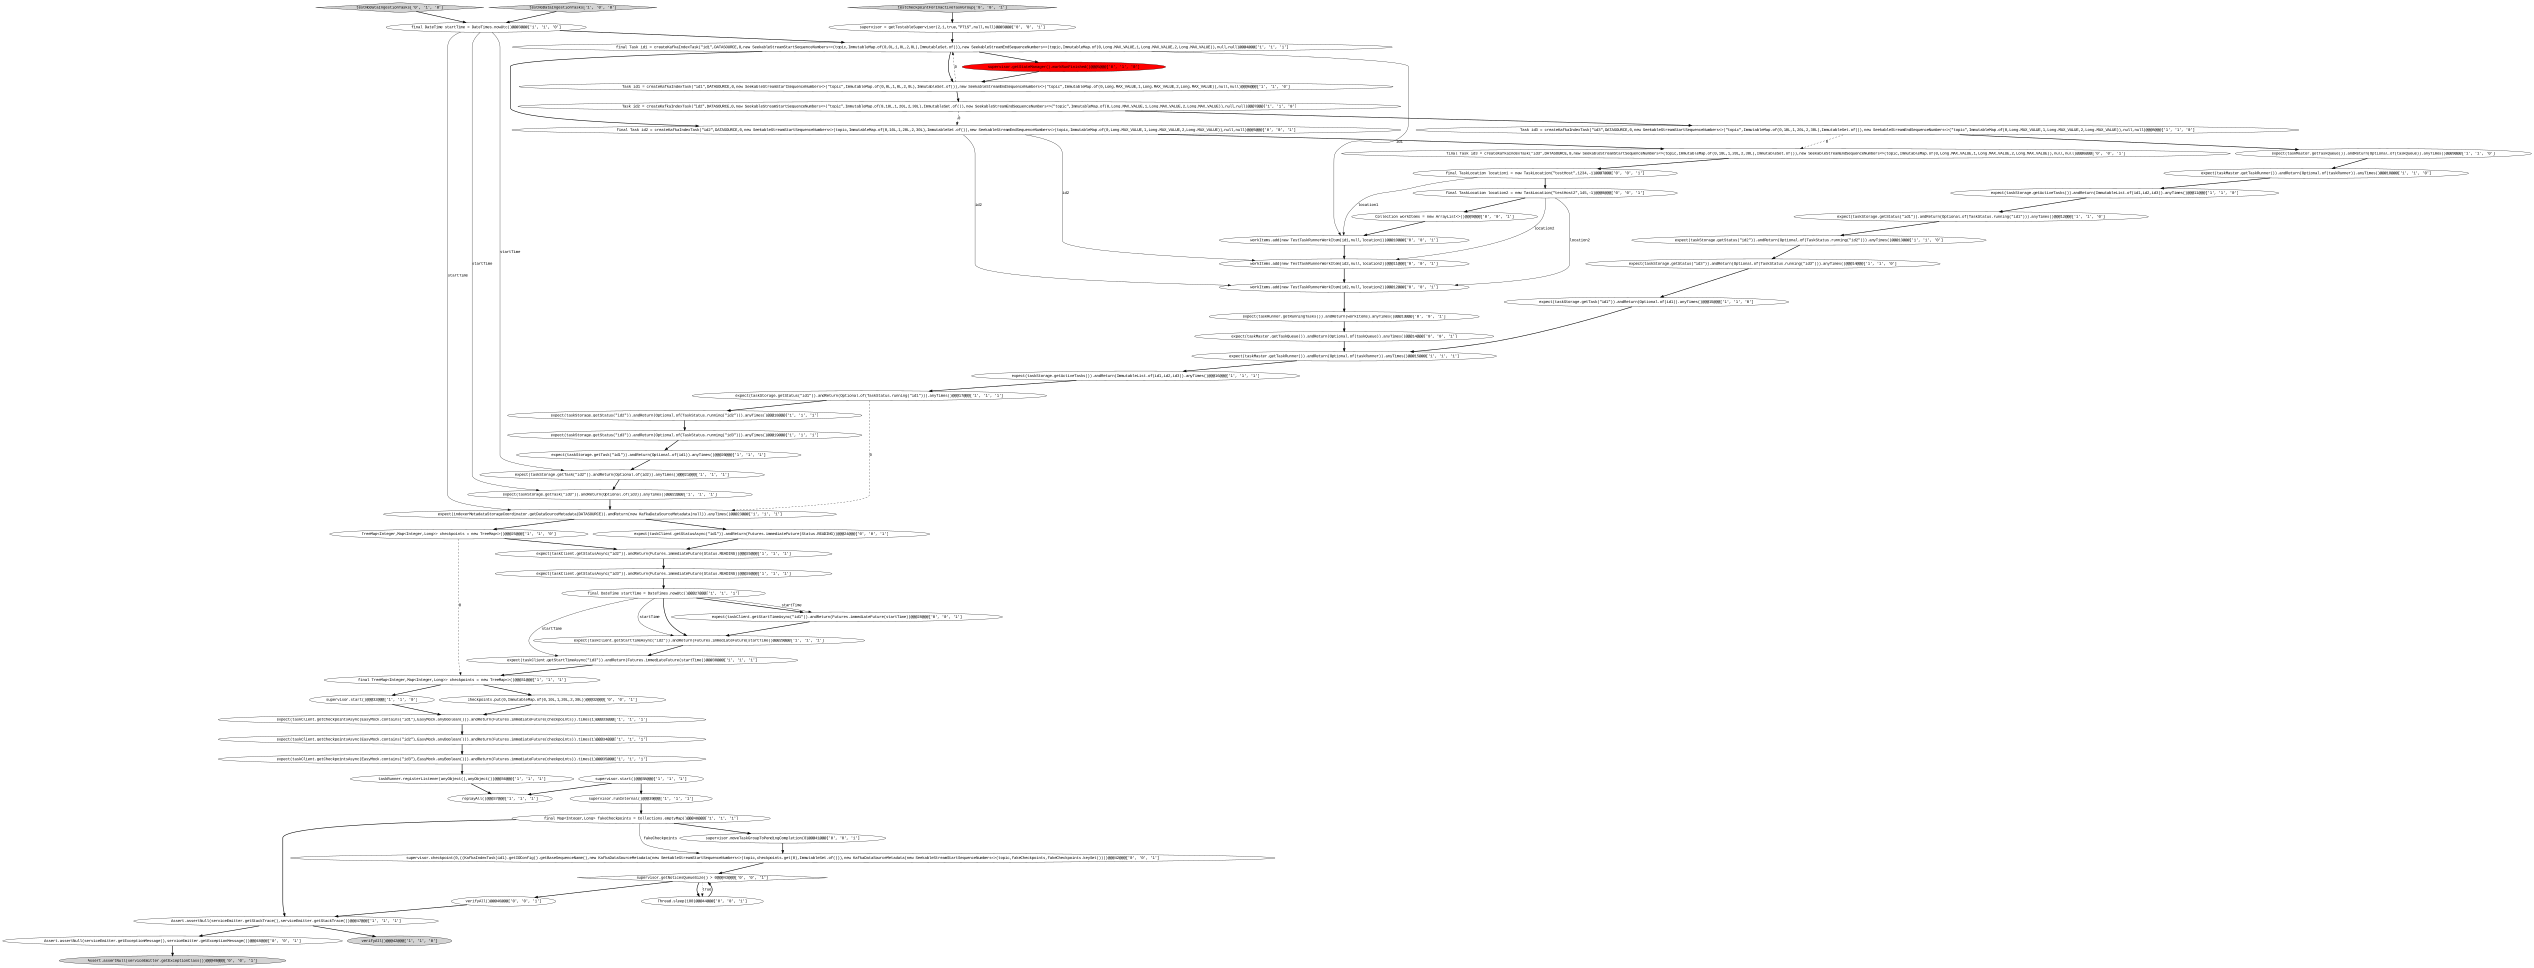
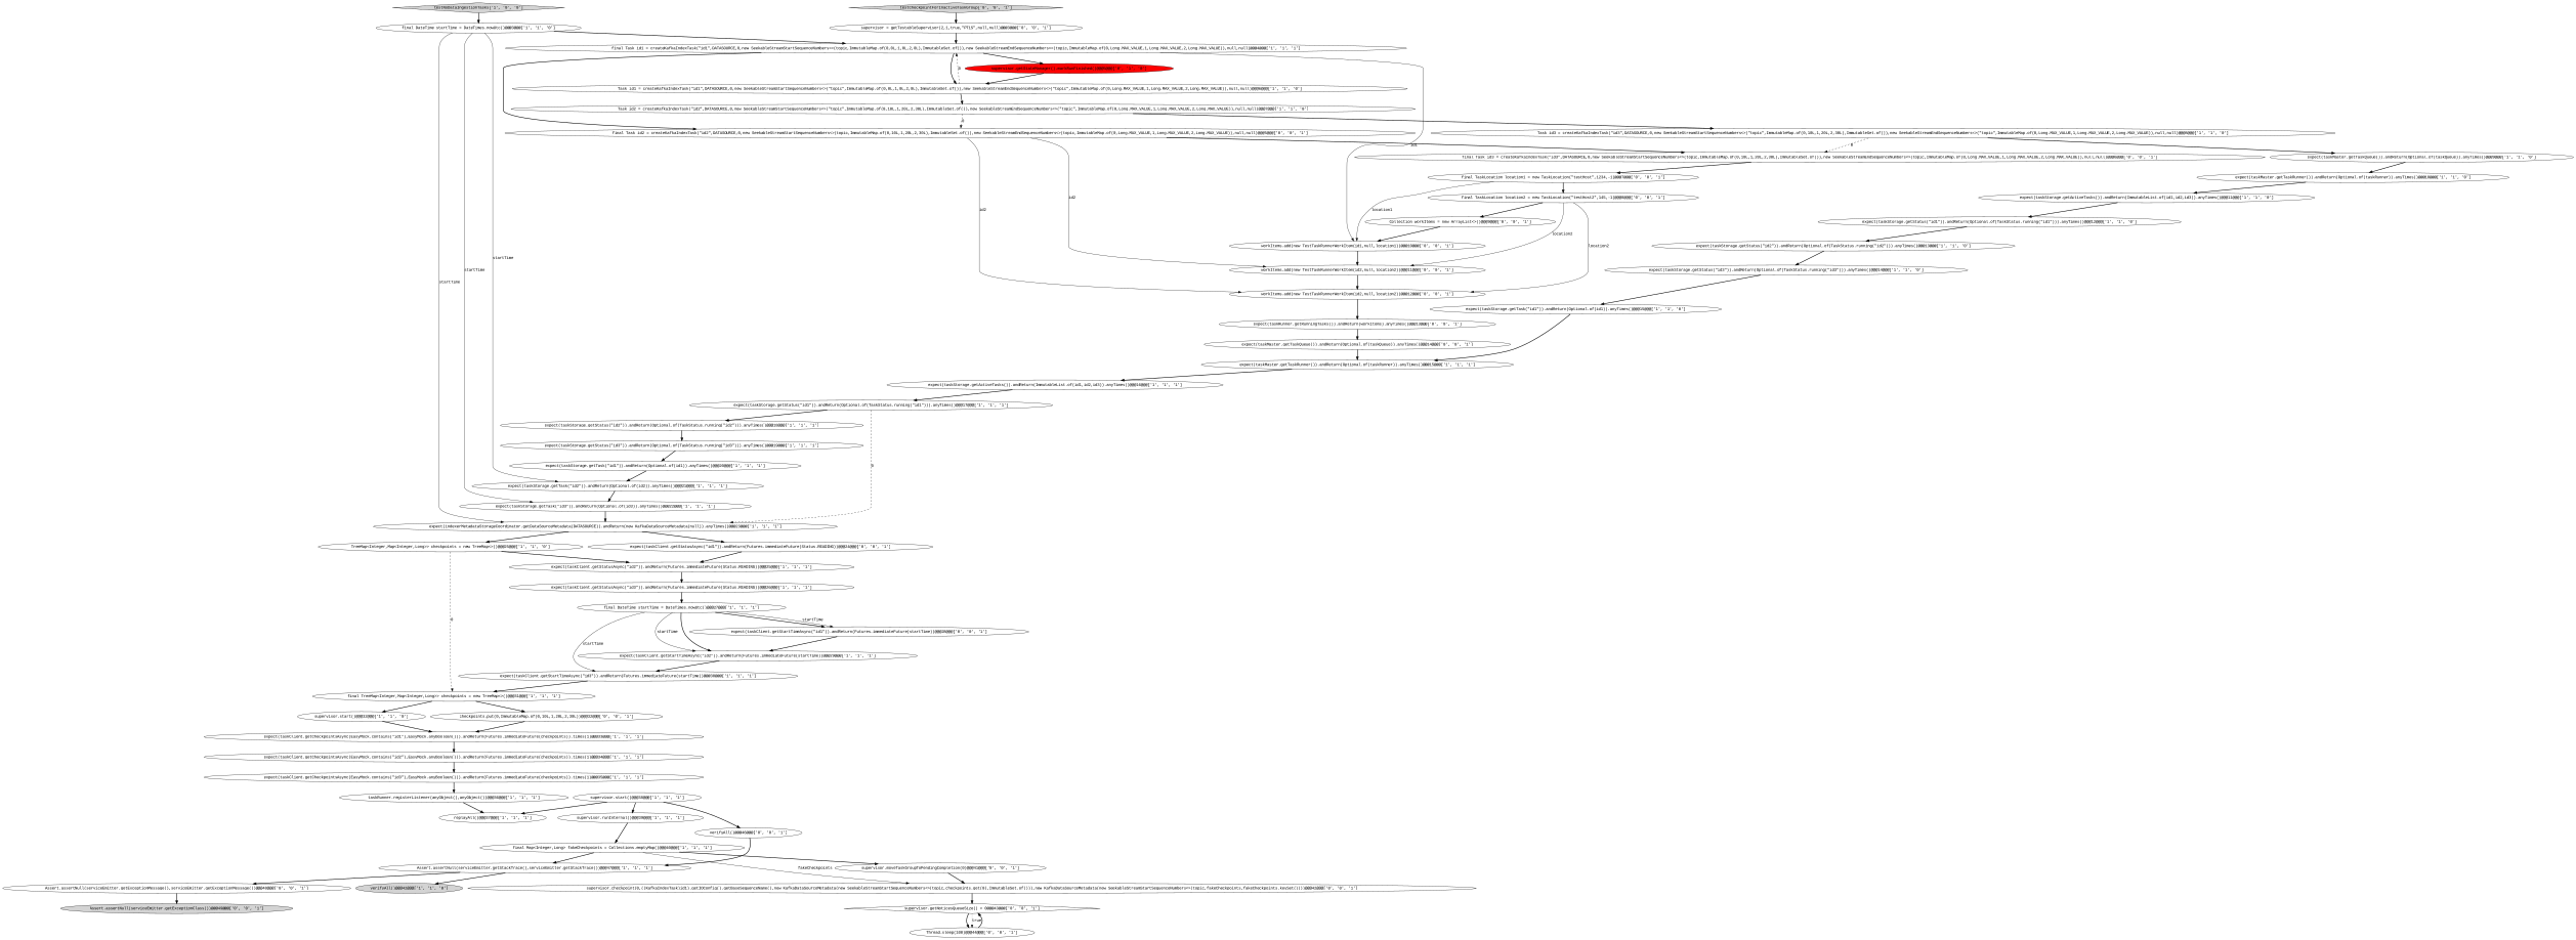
  digraph {
    fontname="Liberation Mono"
    node [fillcolor=white fontname="Liberation Mono" shape=ellipse style=filled]
    edge [fontname="Liberation Mono" style=bold]
-   n1 [fillcolor=lightgray label="testNoDataIngestionTasks['0', '1', '0']" shape=diamond]
    n2 [label="final DateTime startTime = DateTimes.nowUtc()@@@3@@@['1', '1', '0']"]
    n3 [label="final Task id1 = createKafkaIndexTask(\"id1\",DATASOURCE,0,new SeekableStreamStartSequenceNumbers<>(topic,ImmutableMap.of(0,0L,1,0L,2,0L),ImmutableSet.of()),new SeekableStreamEndSequenceNumbers<>(topic,ImmutableMap.of(0,Long.MAX_VALUE,1,Long.MAX_VALUE,2,Long.MAX_VALUE)),null,null)@@@4@@@['1', '1', '1']"]
    n4 [label="expect(indexerMetadataStorageCoordinator.getDataSourceMetadata(DATASOURCE)).andReturn(new KafkaDataSourceMetadata(null)).anyTimes()@@@23@@@['1', '1', '1']"]
    n5 [label="expect(taskStorage.getTask(\"id2\")).andReturn(Optional.of(id2)).anyTimes()@@@21@@@['1', '1', '1']"]
    n6 [label="expect(taskStorage.getTask(\"id3\")).andReturn(Optional.of(id3)).anyTimes()@@@22@@@['1', '1', '1']"]
    n7 [label="Task id1 = createKafkaIndexTask(\"id1\",DATASOURCE,0,new SeekableStreamStartSequenceNumbers<>(\"topic\",ImmutableMap.of(0,0L,1,0L,2,0L),ImmutableSet.of()),new SeekableStreamEndSequenceNumbers<>(\"topic\",ImmutableMap.of(0,Long.MAX_VALUE,1,Long.MAX_VALUE,2,Long.MAX_VALUE)),null,null)@@@6@@@['1', '1', '0']"]
    n8 [label="final Task id2 = createKafkaIndexTask(\"id2\",DATASOURCE,0,new SeekableStreamStartSequenceNumbers<>(topic,ImmutableMap.of(0,10L,1,20L,2,30L),ImmutableSet.of()),new SeekableStreamEndSequenceNumbers<>(topic,ImmutableMap.of(0,Long.MAX_VALUE,1,Long.MAX_VALUE,2,Long.MAX_VALUE)),null,null)@@@5@@@['0', '0', '1']"]
    n9 [label="workItems.add(new TestTaskRunnerWorkItem(id1,null,location1))@@@10@@@['0', '0', '1']"]
    n10 [fillcolor=red label="supervisor.getStateManager().markRunFinished()@@@5@@@['0', '1', '0']"]
    n11 [label="Task id2 = createKafkaIndexTask(\"id2\",DATASOURCE,0,new SeekableStreamStartSequenceNumbers<>(\"topic\",ImmutableMap.of(0,10L,1,20L,2,30L),ImmutableSet.of()),new SeekableStreamEndSequenceNumbers<>(\"topic\",ImmutableMap.of(0,Long.MAX_VALUE,1,Long.MAX_VALUE,2,Long.MAX_VALUE)),null,null)@@@7@@@['1', '1', '0']"]
    n12 [label="workItems.add(new TestTaskRunnerWorkItem(id2,null,location2))@@@11@@@['0', '0', '1']"]
    n13 [label="workItems.add(new TestTaskRunnerWorkItem(id2,null,location2))@@@12@@@['0', '0', '1']"]
    n14 [label="final Task id3 = createKafkaIndexTask(\"id3\",DATASOURCE,0,new SeekableStreamStartSequenceNumbers<>(topic,ImmutableMap.of(0,10L,1,20L,2,30L),ImmutableSet.of()),new SeekableStreamEndSequenceNumbers<>(topic,ImmutableMap.of(0,Long.MAX_VALUE,1,Long.MAX_VALUE,2,Long.MAX_VALUE)),null,null)@@@6@@@['0', '0', '1']"]
    n15 [label="Task id3 = createKafkaIndexTask(\"id3\",DATASOURCE,0,new SeekableStreamStartSequenceNumbers<>(\"topic\",ImmutableMap.of(0,10L,1,20L,2,30L),ImmutableSet.of()),new SeekableStreamEndSequenceNumbers<>(\"topic\",ImmutableMap.of(0,Long.MAX_VALUE,1,Long.MAX_VALUE,2,Long.MAX_VALUE)),null,null)@@@8@@@['1', '1', '0']"]
    n16 [label="expect(taskRunner.getRunningTasks()).andReturn(workItems).anyTimes()@@@13@@@['0', '0', '1']"]
    n17 [label="expect(taskClient.getStatusAsync(\"id1\")).andReturn(Futures.immediateFuture(Status.READING))@@@24@@@['0', '0', '1']"]
    n18 [label="TreeMap<Integer,Map<Integer,Long>> checkpoints = new TreeMap<>()@@@25@@@['1', '1', '0']"]
    n19 [label="expect(taskClient.getStatusAsync(\"id2\")).andReturn(Futures.immediateFuture(Status.READING))@@@25@@@['1', '1', '1']"]
    n20 [label="final TreeMap<Integer,Map<Integer,Long>> checkpoints = new TreeMap<>()@@@31@@@['1', '1', '1']"]
    n21 [label="supervisor.runInternal()@@@39@@@['1', '1', '1']"]
    n22 [label="final Map<Integer,Long> fakeCheckpoints = Collections.emptyMap()@@@40@@@['1', '1', '1']"]
    n23 [label="Assert.assertNull(serviceEmitter.getStackTrace(),serviceEmitter.getStackTrace())@@@47@@@['1', '1', '1']"]
    n24 [label="supervisor.moveTaskGroupToPendingCompletion(0)@@@41@@@['0', '0', '1']"]
    n25 [label="supervisor.checkpoint(0,((KafkaIndexTask)id1).getIOConfig().getBaseSequenceName(),new KafkaDataSourceMetadata(new SeekableStreamStartSequenceNumbers<>(topic,checkpoints.get(0),ImmutableSet.of())),new KafkaDataSourceMetadata(new SeekableStreamStartSequenceNumbers<>(topic,fakeCheckpoints,fakeCheckpoints.keySet())))@@@42@@@['0', '0', '1']"]
    n26 [label="expect(taskStorage.getStatus(\"id1\")).andReturn(Optional.of(TaskStatus.running(\"id1\"))).anyTimes()@@@12@@@['1', '1', '0']"]
    n27 [label="expect(taskStorage.getStatus(\"id2\")).andReturn(Optional.of(TaskStatus.running(\"id2\"))).anyTimes()@@@13@@@['1', '1', '0']"]
    n28 [label="expect(taskStorage.getStatus(\"id3\")).andReturn(Optional.of(TaskStatus.running(\"id3\"))).anyTimes()@@@14@@@['1', '1', '0']"]
    n29 [label="final DateTime startTime = DateTimes.nowUtc()@@@27@@@['1', '1', '1']"]
    n30 [label="expect(taskClient.getStartTimeAsync(\"id2\")).andReturn(Futures.immediateFuture(startTime))@@@29@@@['1', '1', '1']"]
    n31 [label="expect(taskClient.getStartTimeAsync(\"id3\")).andReturn(Futures.immediateFuture(startTime))@@@30@@@['1', '1', '1']"]
    n32 [label="expect(taskClient.getStartTimeAsync(\"id1\")).andReturn(Futures.immediateFuture(startTime))@@@28@@@['0', '0', '1']"]
    n33 [label="supervisor.getNoticesQueueSize() > 0@@@43@@@['0', '0', '1']" shape=diamond]
    n34 [label="verifyAll()@@@46@@@['0', '0', '1']"]
    n35 [label="Thread.sleep(100)@@@44@@@['0', '0', '1']"]
    n36 [label="expect(taskMaster.getTaskQueue()).andReturn(Optional.of(taskQueue)).anyTimes()@@@14@@@['0', '0', '1']"]
    n37 [label="expect(taskMaster.getTaskRunner()).andReturn(Optional.of(taskRunner)).anyTimes()@@@15@@@['1', '1', '1']"]
    n38 [label="final TaskLocation location1 = new TaskLocation(\"testHost\",1234,-1)@@@7@@@['0', '0', '1']"]
    n39 [fillcolor=lightgray label="testNoDataIngestionTasks['1', '0', '0']" shape=diamond]
    n40 [label="expect(taskMaster.getTaskRunner()).andReturn(Optional.of(taskRunner)).anyTimes()@@@10@@@['1', '1', '0']"]
    n41 [label="expect(taskStorage.getActiveTasks()).andReturn(ImmutableList.of(id1,id2,id3)).anyTimes()@@@11@@@['1', '1', '0']"]
    n42 [label="final TaskLocation location2 = new TaskLocation(\"testHost2\",145,-1)@@@8@@@['0', '0', '1']"]
    n43 [label="Collection workItems = new ArrayList<>()@@@9@@@['0', '0', '1']"]
    n44 [label="supervisor = getTestableSupervisor(2,1,true,\"PT1S\",null,null)@@@3@@@['0', '0', '1']"]
    n45 [label="expect(taskStorage.getTask(\"id1\")).andReturn(Optional.of(id1)).anyTimes()@@@20@@@['1', '1', '1']"]
    n46 [label="Assert.assertNull(serviceEmitter.getExceptionMessage(),serviceEmitter.getExceptionMessage())@@@48@@@['0', '0', '1']"]
    n47 [fillcolor=lightgray label="verifyAll()@@@42@@@['1', '1', '0']"]
    n48 [label="taskRunner.registerListener(anyObject(),anyObject())@@@36@@@['1', '1', '1']"]
    n49 [label="replayAll()@@@37@@@['1', '1', '1']"]
    n50 [fillcolor=lightgray label="Assert.assertNull(serviceEmitter.getExceptionClass())@@@49@@@['0', '0', '1']"]
    n51 [label="expect(taskMaster.getTaskQueue()).andReturn(Optional.of(taskQueue)).anyTimes()@@@9@@@['1', '1', '0']"]
    n52 [label="supervisor.start()@@@32@@@['1', '1', '0']"]
    n53 [label="expect(taskClient.getCheckpointsAsync(EasyMock.contains(\"id1\"),EasyMock.anyBoolean())).andReturn(Futures.immediateFuture(checkpoints)).times(1)@@@33@@@['1', '1', '1']"]
    n54 [label="expect(taskClient.getCheckpointsAsync(EasyMock.contains(\"id2\"),EasyMock.anyBoolean())).andReturn(Futures.immediateFuture(checkpoints)).times(1)@@@34@@@['1', '1', '1']"]
    n55 [label="expect(taskClient.getStatusAsync(\"id3\")).andReturn(Futures.immediateFuture(Status.READING))@@@26@@@['1', '1', '1']"]
    n56 [label="expect(taskClient.getCheckpointsAsync(EasyMock.contains(\"id3\"),EasyMock.anyBoolean())).andReturn(Futures.immediateFuture(checkpoints)).times(1)@@@35@@@['1', '1', '1']"]
    n57 [label="expect(taskStorage.getTask(\"id1\")).andReturn(Optional.of(id1)).anyTimes()@@@15@@@['1', '1', '0']"]
    n58 [label="expect(taskStorage.getStatus(\"id2\")).andReturn(Optional.of(TaskStatus.running(\"id2\"))).anyTimes()@@@18@@@['1', '1', '1']"]
    n59 [label="expect(taskStorage.getStatus(\"id3\")).andReturn(Optional.of(TaskStatus.running(\"id3\"))).anyTimes()@@@19@@@['1', '1', '1']"]
    n60 [label="supervisor.start()@@@38@@@['1', '1', '1']"]
    n61 [label="checkpoints.put(0,ImmutableMap.of(0,10L,1,20L,2,30L))@@@32@@@['0', '0', '1']"]
    n62 [label="expect(taskStorage.getActiveTasks()).andReturn(ImmutableList.of(id1,id2,id3)).anyTimes()@@@16@@@['1', '1', '1']"]
    n63 [label="expect(taskStorage.getStatus(\"id1\")).andReturn(Optional.of(TaskStatus.running(\"id1\"))).anyTimes()@@@17@@@['1', '1', '1']"]
    n64 [fillcolor=lightgray label="testCheckpointForInactiveTaskGroup['0', '0', '1']" shape=diamond]
-   n1 -> n2
    n2 -> n3
    n2 -> n4 [label=startTime style=solid]
    n2 -> n5 [label=startTime style=solid]
    n2 -> n6 [label=startTime style=solid]
    n3 -> n7
    n3 -> n8
    n3 -> n9 [label=id1 style=solid]
    n3 -> n10
    n4 -> n17
    n4 -> n18
    n5 -> n6
    n6 -> n4
    n7 -> n3 [label=0 style=dashed]
    n7 -> n11
    n8 -> n12 [label=id2 style=solid]
    n8 -> n13 [label=id2 style=solid]
    n8 -> n14
    n9 -> n12
    n10 -> n7
    n11 -> n8 [label=0 style=dashed]
    n11 -> n15
    n12 -> n13
    n13 -> n16
    n14 -> n38
    n15 -> n14 [label=0 style=dashed]
    n15 -> n51
    n16 -> n36
    n17 -> n19
    n18 -> n19
    n18 -> n20 [label=0 style=dashed]
    n19 -> n55
    n20 -> n52
    n20 -> n61
    n21 -> n22
    n22 -> n23
    n22 -> n24
    n22 -> n25 [label=fakeCheckpoints style=solid]
    n23 -> n46
    n23 -> n47
    n24 -> n25
    n25 -> n33
    n26 -> n27
    n27 -> n28
    n28 -> n57
    n29 -> n30 [label=startTime style=solid]
    n29 -> n30
    n29 -> n31 [label=startTime style=solid]
    n29 -> n32
    n29 -> n32 [label=startTime style=solid]
    n30 -> n31
    n31 -> n20
    n32 -> n30
-   n33 -> n34
+   n60 -> n34
    n33 -> n35
    n33 -> n35 [label=true style=dotted]
    n34 -> n23
    n35 -> n33
    n36 -> n37
    n37 -> n62
    n38 -> n9 [label=location1 style=solid]
    n38 -> n42
    n39 -> n2
    n40 -> n41
    n41 -> n26
    n42 -> n12 [label=location2 style=solid]
    n42 -> n13 [label=location2 style=solid]
    n42 -> n43
    n43 -> n9
    n44 -> n3
    n45 -> n5
    n46 -> n50
    n48 -> n49
    n51 -> n40
    n52 -> n53
    n53 -> n54
    n54 -> n56
    n55 -> n29
    n56 -> n48
    n57 -> n37
    n58 -> n59
    n59 -> n45
    n60 -> n21
    n60 -> n49
    n61 -> n53
    n62 -> n63
    n63 -> n4 [label=0 style=dashed]
    n63 -> n58
    n64 -> n44
  }
